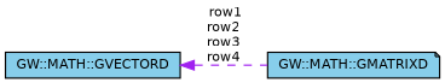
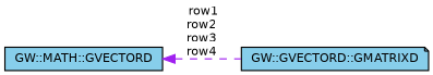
  digraph {
    rankdir=LR
    node [color=black fillcolor=skyblue fontname=Helvetica fontsize=10 style=filled]
-   n1 [fontcolor=black height=0.2 label="GW::MATH::GMATRIXD" shape=note width=0.4]
+   n1 [fontcolor=black height=0.2 label="GW::GVECTORD::GMATRIXD" shape=note width=0.4]
    n2 [height=0.2 label="GW::MATH::GVECTORD" shape=box width=0.4]
    n2 -> n1 [color=purple dir=back fontname=Helvetica fontsize=10 label=" row1\nrow2\nrow3\nrow4" labelfontname=Helvetica labelfontsize=10 style=dashed]
  }
